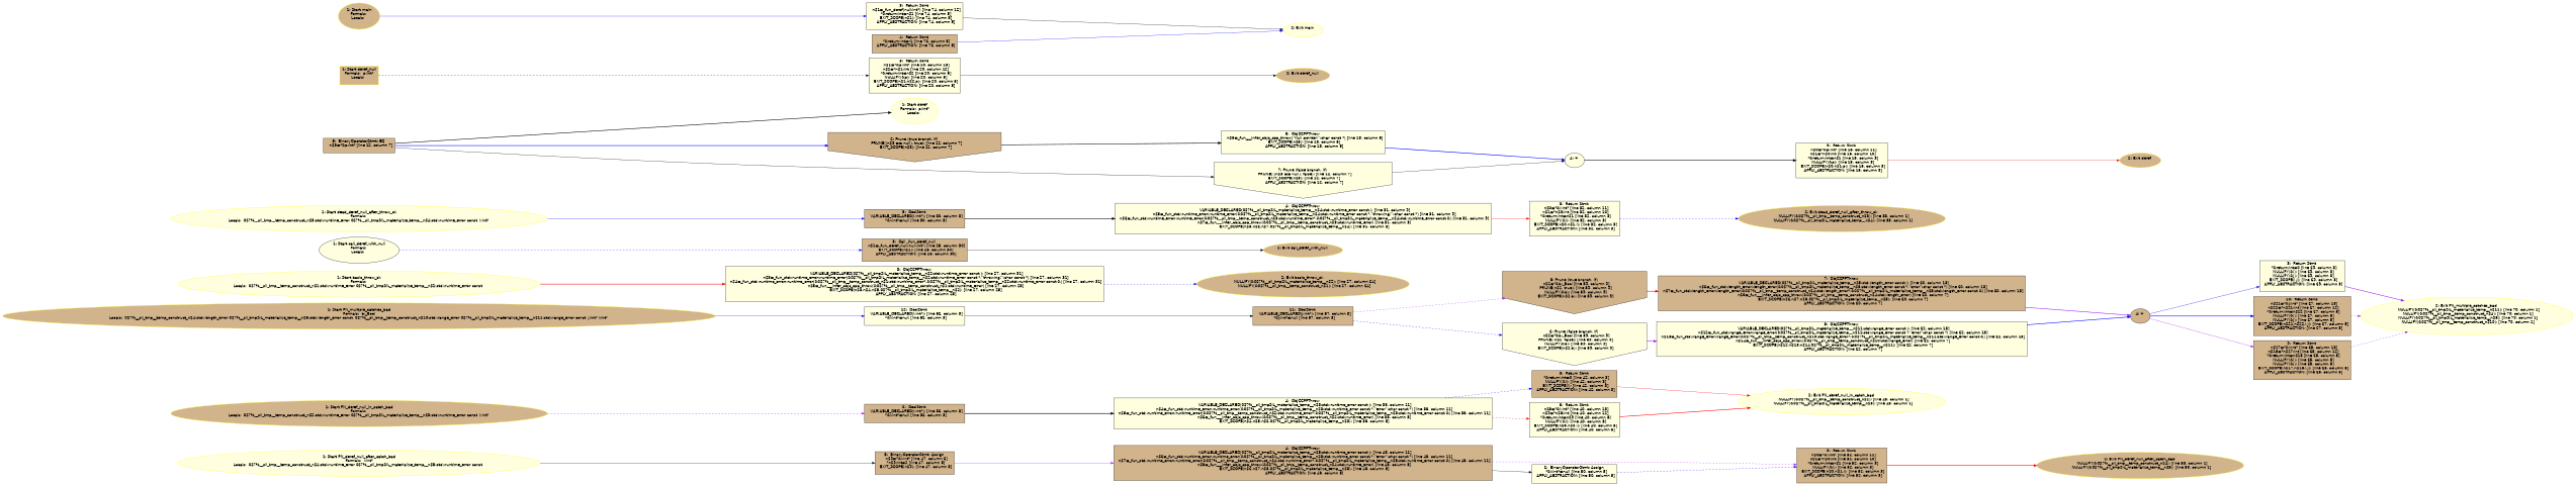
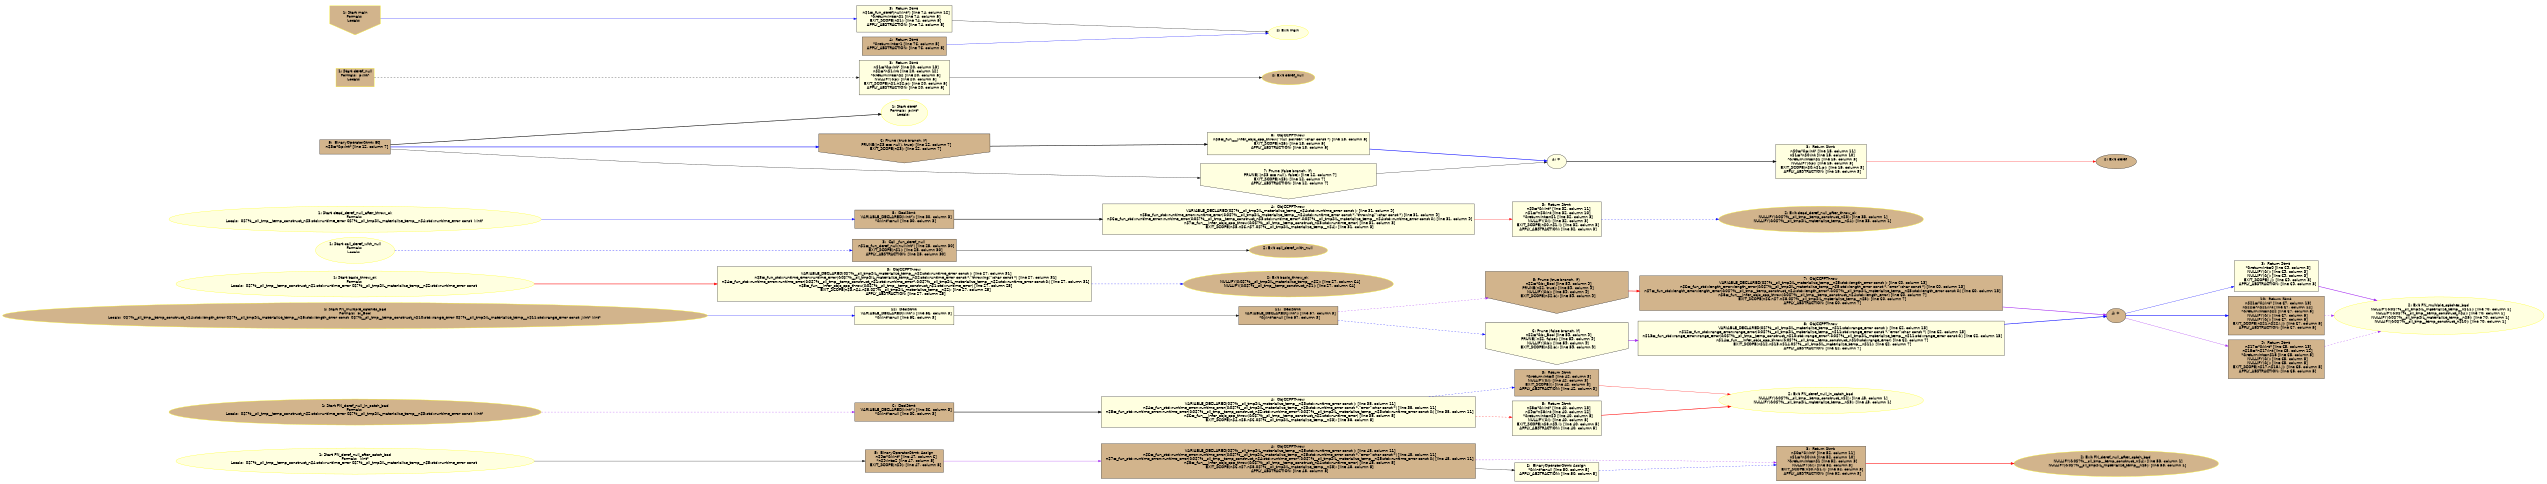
  digraph {
    fontname="DejaVu Sans"
    rankdir=LR
    node [fillcolor=tan fontname="DejaVu Sans" style=filled shape=box]
    edge [color=blue fontname="DejaVu Sans" style=solid]
    n1 [color=yellow fillcolor=lightyellow label="1: Start FN_deref_null_after_catch_bad\nFormals:  i:int*\nLocals:  0$?%__sil_tmp__temp_construct_n$4:std::runtime_error 0$?%__sil_tmpSIL_materialize_temp__n$5:std::runtime_error const  \n  " shape=""]
    n2 [label="5:  BinaryOperatorStmt: Assign \n   n$9=*&i:int* [line 47, column 6]\n  *n$9:int=2 [line 47, column 5]\n  EXIT_SCOPE(n$9); [line 47, column 5]\n "]
    n3 [label="4:  ObjCCPPThrow \n   VARIABLE_DECLARED(0$?%__sil_tmpSIL_materialize_temp__n$5:std::runtime_error const ); [line 48, column 11]\n  n$6=_fun_std::runtime_error::runtime_error(&0$?%__sil_tmpSIL_materialize_temp__n$5:std::runtime_error const *,\"error\":char const *) [line 48, column 11]\n  n$7=_fun_std::runtime_error::runtime_error(&0$?%__sil_tmp__temp_construct_n$4:std::runtime_error*,&0$?%__sil_tmpSIL_materialize_temp__n$5:std::runtime_error const &) [line 48, column 11]\n  n$8=_fun___infer_objc_cpp_throw(&0$?%__sil_tmp__temp_construct_n$4:std::runtime_error) [line 48, column 5]\n  EXIT_SCOPE(n$6,n$7,n$8,0$?%__sil_tmpSIL_materialize_temp__n$5); [line 48, column 5]\n  APPLY_ABSTRACTION; [line 48, column 5]\n "]
    n4 [label="3:  Return Stmt \n   n$0=*&i:int* [line 52, column 11]\n  n$1=*n$0:int [line 52, column 10]\n  *&return:int=n$1 [line 52, column 3]\n  NULLIFY(&i); [line 52, column 3]\n  EXIT_SCOPE(n$0,n$1,i); [line 52, column 3]\n  APPLY_ABSTRACTION; [line 52, column 3]\n "]
    n5 [fillcolor=lightyellow label="6:  BinaryOperatorStmt: Assign \n   *&i:int*=null [line 50, column 5]\n  APPLY_ABSTRACTION; [line 50, column 5]\n "]
    n6 [color=yellow label="2: Exit FN_deref_null_after_catch_bad \n   NULLIFY(&0$?%__sil_tmp__temp_construct_n$4); [line 53, column 1]\n  NULLIFY(&0$?%__sil_tmpSIL_materialize_temp__n$5); [line 53, column 1]\n " shape=""]
    n7 [color=yellow label="1: Start FN_deref_null_in_catch_bad\nFormals: \nLocals:  0$?%__sil_tmp__temp_construct_n$2:std::runtime_error 0$?%__sil_tmpSIL_materialize_temp__n$3:std::runtime_error const  i:int* \n  " shape=""]
    n8 [label="6:  DeclStmt \n   VARIABLE_DECLARED(i:int*); [line 36, column 3]\n  *&i:int*=null [line 36, column 3]\n "]
    n9 [fillcolor=lightyellow label="4:  ObjCCPPThrow \n   VARIABLE_DECLARED(0$?%__sil_tmpSIL_materialize_temp__n$3:std::runtime_error const ); [line 38, column 11]\n  n$4=_fun_std::runtime_error::runtime_error(&0$?%__sil_tmpSIL_materialize_temp__n$3:std::runtime_error const *,\"error\":char const *) [line 38, column 11]\n  n$5=_fun_std::runtime_error::runtime_error(&0$?%__sil_tmp__temp_construct_n$2:std::runtime_error*,&0$?%__sil_tmpSIL_materialize_temp__n$3:std::runtime_error const &) [line 38, column 11]\n  n$6=_fun___infer_objc_cpp_throw(&0$?%__sil_tmp__temp_construct_n$2:std::runtime_error) [line 38, column 5]\n  EXIT_SCOPE(n$4,n$5,n$6,0$?%__sil_tmpSIL_materialize_temp__n$3); [line 38, column 5]\n "]
    n10 [label="3:  Return Stmt \n   *&return:int=0 [line 42, column 3]\n  NULLIFY(&i); [line 42, column 3]\n  EXIT_SCOPE(i); [line 42, column 3]\n  APPLY_ABSTRACTION; [line 42, column 3]\n "]
    n11 [fillcolor=lightyellow label="5:  Return Stmt \n   n$8=*&i:int* [line 40, column 13]\n  n$9=*n$8:int [line 40, column 12]\n  *&return:int=n$9 [line 40, column 5]\n  NULLIFY(&i); [line 40, column 5]\n  EXIT_SCOPE(n$8,n$9,i); [line 40, column 5]\n  APPLY_ABSTRACTION; [line 40, column 5]\n "]
    n12 [color=yellow fillcolor=lightyellow label="2: Exit FN_deref_null_in_catch_bad \n   NULLIFY(&0$?%__sil_tmp__temp_construct_n$2); [line 43, column 1]\n  NULLIFY(&0$?%__sil_tmpSIL_materialize_temp__n$3); [line 43, column 1]\n " shape=""]
    n13 [color=yellow label="1: Start FN_multiple_catches_bad\nFormals:  b:_Bool\nLocals:  0$?%__sil_tmp__temp_construct_n$4:std::length_error 0$?%__sil_tmpSIL_materialize_temp__n$5:std::length_error const  0$?%__sil_tmp__temp_construct_n$10:std::range_error 0$?%__sil_tmpSIL_materialize_temp__n$11:std::range_error const  j:int* i:int* \n  " shape=""]
    n14 [fillcolor=lightyellow label="12:  DeclStmt \n   VARIABLE_DECLARED(i:int*); [line 56, column 3]\n  *&i:int*=null [line 56, column 3]\n "]
    n15 [label="11:  DeclStmt \n   VARIABLE_DECLARED(j:int*); [line 57, column 3]\n  *&j:int*=null [line 57, column 3]\n "]
    n16 [label="5: Prune (true branch, if) \n   n$2=*&b:_Bool [line 59, column 9]\n  PRUNE(n$2, true); [line 59, column 9]\n  NULLIFY(&b); [line 59, column 9]\n  EXIT_SCOPE(n$2,b); [line 59, column 9]\n " shape=invhouse]
    n17 [fillcolor=lightyellow label="6: Prune (false branch, if) \n   n$2=*&b:_Bool [line 59, column 9]\n  PRUNE(!n$2, false); [line 59, column 9]\n  NULLIFY(&b); [line 59, column 9]\n  EXIT_SCOPE(n$2,b); [line 59, column 9]\n " shape=invhouse]
    n18 [color=yellow fillcolor=lightyellow label="2: Exit FN_multiple_catches_bad \n   NULLIFY(&0$?%__sil_tmpSIL_materialize_temp__n$11); [line 70, column 1]\n  NULLIFY(&0$?%__sil_tmp__temp_construct_n$4); [line 70, column 1]\n  NULLIFY(&0$?%__sil_tmpSIL_materialize_temp__n$5); [line 70, column 1]\n  NULLIFY(&0$?%__sil_tmp__temp_construct_n$10); [line 70, column 1]\n " shape=""]
    n19 [fillcolor=lightyellow label="3:  Return Stmt \n   *&return:int=0 [line 69, column 3]\n  NULLIFY(&i); [line 69, column 3]\n  NULLIFY(&j); [line 69, column 3]\n  EXIT_SCOPE(i,j); [line 69, column 3]\n  APPLY_ABSTRACTION; [line 69, column 3]\n "]
    n20 [label="4: + \n  " shape=""]
    n21 [label="10:  Return Stmt \n   n$21=*&j:int* [line 67, column 13]\n  n$22=*n$21:int [line 67, column 12]\n  *&return:int=n$22 [line 67, column 5]\n  NULLIFY(&i); [line 67, column 5]\n  NULLIFY(&j); [line 67, column 5]\n  EXIT_SCOPE(n$21,n$22,i,j); [line 67, column 5]\n  APPLY_ABSTRACTION; [line 67, column 5]\n "]
    n22 [label="9:  Return Stmt \n   n$17=*&i:int* [line 65, column 13]\n  n$18=*n$17:int [line 65, column 12]\n  *&return:int=n$18 [line 65, column 5]\n  NULLIFY(&i); [line 65, column 5]\n  NULLIFY(&j); [line 65, column 5]\n  EXIT_SCOPE(n$17,n$18,i,j); [line 65, column 5]\n  APPLY_ABSTRACTION; [line 65, column 5]\n "]
    n23 [label="7:  ObjCCPPThrow \n   VARIABLE_DECLARED(0$?%__sil_tmpSIL_materialize_temp__n$5:std::length_error const ); [line 60, column 13]\n  n$6=_fun_std::length_error::length_error(&0$?%__sil_tmpSIL_materialize_temp__n$5:std::length_error const *,\"error\":char const *) [line 60, column 13]\n  n$7=_fun_std::length_error::length_error(&0$?%__sil_tmp__temp_construct_n$4:std::length_error*,&0$?%__sil_tmpSIL_materialize_temp__n$5:std::length_error const &) [line 60, column 13]\n  n$8=_fun___infer_objc_cpp_throw(&0$?%__sil_tmp__temp_construct_n$4:std::length_error) [line 60, column 7]\n  EXIT_SCOPE(n$6,n$7,n$8,0$?%__sil_tmpSIL_materialize_temp__n$5); [line 60, column 7]\n  APPLY_ABSTRACTION; [line 60, column 7]\n "]
    n24 [fillcolor=lightyellow label="8:  ObjCCPPThrow \n   VARIABLE_DECLARED(0$?%__sil_tmpSIL_materialize_temp__n$11:std::range_error const ); [line 62, column 13]\n  n$12=_fun_std::range_error::range_error(&0$?%__sil_tmpSIL_materialize_temp__n$11:std::range_error const *,\"error\":char const *) [line 62, column 13]\n  n$13=_fun_std::range_error::range_error(&0$?%__sil_tmp__temp_construct_n$10:std::range_error*,&0$?%__sil_tmpSIL_materialize_temp__n$11:std::range_error const &) [line 62, column 13]\n  n$14=_fun___infer_objc_cpp_throw(&0$?%__sil_tmp__temp_construct_n$10:std::range_error) [line 62, column 7]\n  EXIT_SCOPE(n$12,n$13,n$14,0$?%__sil_tmpSIL_materialize_temp__n$11); [line 62, column 7]\n  APPLY_ABSTRACTION; [line 62, column 7]\n "]
    n25 [color=yellow fillcolor=lightyellow label="1: Start basic_throw_ok\nFormals: \nLocals:  0$?%__sil_tmp__temp_construct_n$1:std::runtime_error 0$?%__sil_tmpSIL_materialize_temp__n$2:std::runtime_error const  \n  " shape=""]
    n26 [fillcolor=lightyellow label="3:  ObjCCPPThrow \n   VARIABLE_DECLARED(0$?%__sil_tmpSIL_materialize_temp__n$2:std::runtime_error const ); [line 27, column 31]\n  n$3=_fun_std::runtime_error::runtime_error(&0$?%__sil_tmpSIL_materialize_temp__n$2:std::runtime_error const *,\"throwing!\":char const *) [line 27, column 31]\n  n$4=_fun_std::runtime_error::runtime_error(&0$?%__sil_tmp__temp_construct_n$1:std::runtime_error*,&0$?%__sil_tmpSIL_materialize_temp__n$2:std::runtime_error const &) [line 27, column 31]\n  n$5=_fun___infer_objc_cpp_throw(&0$?%__sil_tmp__temp_construct_n$1:std::runtime_error) [line 27, column 25]\n  EXIT_SCOPE(n$3,n$4,n$5,0$?%__sil_tmpSIL_materialize_temp__n$2); [line 27, column 25]\n  APPLY_ABSTRACTION; [line 27, column 25]\n "]
    n27 [color=yellow label="2: Exit basic_throw_ok \n   NULLIFY(&0$?%__sil_tmpSIL_materialize_temp__n$2); [line 27, column 64]\n  NULLIFY(&0$?%__sil_tmp__temp_construct_n$1); [line 27, column 64]\n " shape=""]
-   n28 [color=black fillcolor=lightyellow label="1: Start call_deref_with_null\nFormals: \nLocals:  \n  " shape=""]
+   n28 [color=yellow fillcolor=lightyellow label="1: Start call_deref_with_null\nFormals: \nLocals:  \n  " shape=""]
    n29 [label="3:  Call _fun_deref_null \n   n$1=_fun_deref_null(null:int*) [line 25, column 30]\n  EXIT_SCOPE(n$1); [line 25, column 30]\n  APPLY_ABSTRACTION; [line 25, column 30]\n "]
    n30 [color=yellow label="2: Exit call_deref_with_null \n  " shape=""]
    n31 [color=yellow fillcolor=lightyellow label="1: Start dead_deref_null_after_throw_ok\nFormals: \nLocals:  0$?%__sil_tmp__temp_construct_n$3:std::runtime_error 0$?%__sil_tmpSIL_materialize_temp__n$4:std::runtime_error const  i:int* \n  " shape=""]
    n32 [label="5:  DeclStmt \n   VARIABLE_DECLARED(i:int*); [line 30, column 3]\n  *&i:int*=null [line 30, column 3]\n "]
    n33 [fillcolor=lightyellow label="4:  ObjCCPPThrow \n   VARIABLE_DECLARED(0$?%__sil_tmpSIL_materialize_temp__n$4:std::runtime_error const ); [line 31, column 9]\n  n$5=_fun_std::runtime_error::runtime_error(&0$?%__sil_tmpSIL_materialize_temp__n$4:std::runtime_error const *,\"throwing!\":char const *) [line 31, column 9]\n  n$6=_fun_std::runtime_error::runtime_error(&0$?%__sil_tmp__temp_construct_n$3:std::runtime_error*,&0$?%__sil_tmpSIL_materialize_temp__n$4:std::runtime_error const &) [line 31, column 9]\n  n$7=_fun___infer_objc_cpp_throw(&0$?%__sil_tmp__temp_construct_n$3:std::runtime_error) [line 31, column 3]\n  EXIT_SCOPE(n$5,n$6,n$7,0$?%__sil_tmpSIL_materialize_temp__n$4); [line 31, column 3]\n "]
    n34 [fillcolor=lightyellow label="3:  Return Stmt \n   n$0=*&i:int* [line 32, column 11]\n  n$1=*n$0:int [line 32, column 10]\n  *&return:int=n$1 [line 32, column 3]\n  NULLIFY(&i); [line 32, column 3]\n  EXIT_SCOPE(n$0,n$1,i); [line 32, column 3]\n  APPLY_ABSTRACTION; [line 32, column 3]\n "]
    n35 [color=yellow label="2: Exit dead_deref_null_after_throw_ok \n   NULLIFY(&0$?%__sil_tmp__temp_construct_n$3); [line 33, column 1]\n  NULLIFY(&0$?%__sil_tmpSIL_materialize_temp__n$4); [line 33, column 1]\n " shape=""]
    n36 [color=yellow fillcolor=lightyellow label="1: Start deref\nFormals:  p:int*\nLocals:  \n  " shape=""]
    n37 [label="5:  BinaryOperatorStmt: EQ \n   n$3=*&p:int* [line 12, column 7]\n "]
    n38 [label="6: Prune (true branch, if) \n   PRUNE((n$3 == null), true); [line 12, column 7]\n  EXIT_SCOPE(n$3); [line 12, column 7]\n " shape=invhouse]
    n39 [fillcolor=lightyellow label="7: Prune (false branch, if) \n   PRUNE(!(n$3 == null), false); [line 12, column 7]\n  EXIT_SCOPE(n$3); [line 12, column 7]\n  APPLY_ABSTRACTION; [line 12, column 7]\n " shape=invhouse]
    n40 [fillcolor=lightyellow label="8:  ObjCCPPThrow \n   n$5=_fun___infer_objc_cpp_throw(\"Null pointer!\":char const *) [line 13, column 5]\n  EXIT_SCOPE(n$5); [line 13, column 5]\n  APPLY_ABSTRACTION; [line 13, column 5]\n "]
    n41 [fillcolor=lightyellow label="4: + \n  " shape=""]
-   n42 [color=yellow label="2: Exit deref \n  " shape=""]
+   n42 [color=black label="2: Exit deref \n  " shape=""]
    n43 [fillcolor=lightyellow label="3:  Return Stmt \n   n$0=*&p:int* [line 15, column 11]\n  n$1=*n$0:int [line 15, column 10]\n  *&return:int=n$1 [line 15, column 3]\n  NULLIFY(&p); [line 15, column 3]\n  EXIT_SCOPE(n$0,n$1,p); [line 15, column 3]\n  APPLY_ABSTRACTION; [line 15, column 3]\n "]
    n44 [color=yellow label="1: Start deref_null\nFormals:  p:int*\nLocals:  \n  "]
    n45 [fillcolor=lightyellow label="3:  Return Stmt \n   n$1=*&p:int* [line 20, column 13]\n  n$2=*n$1:int [line 20, column 12]\n  *&return:int=n$2 [line 20, column 5]\n  NULLIFY(&p); [line 20, column 5]\n  EXIT_SCOPE(n$1,n$2,p); [line 20, column 5]\n  APPLY_ABSTRACTION; [line 20, column 5]\n "]
    n46 [color=yellow label="2: Exit deref_null \n  " shape=""]
-   n47 [color=yellow label="1: Start main\nFormals: \nLocals:  \n  " shape=""]
+   n47 [color=yellow label="1: Start main\nFormals: \nLocals:  \n  " shape=invhouse]
    n48 [fillcolor=lightyellow label="3:  Return Stmt \n   n$1=_fun_deref(null:int*) [line 74, column 12]\n  *&return:int=n$1 [line 74, column 5]\n  EXIT_SCOPE(n$1); [line 74, column 5]\n  APPLY_ABSTRACTION; [line 74, column 5]\n "]
    n49 [color=yellow fillcolor=lightyellow label="2: Exit main \n  " shape=""]
    n50 [label="4:  Return Stmt \n   *&return:int=-1 [line 76, column 5]\n  APPLY_ABSTRACTION; [line 76, column 5]\n "]
    n1 -> n2 [color=black]
    n2 -> n3 [color=purple]
    n3 -> n4 [color=purple style=dashed]
    n3 -> n5 [color=black]
    n4 -> n6 [color=red style=bold]
    n5 -> n4 [style=dashed]
    n7 -> n8 [color=purple style=dashed]
    n8 -> n9 [color=black style=bold]
    n9 -> n10 [style=dashed]
    n9 -> n11 [color=red style=dashed]
    n10 -> n12 [color=red]
    n11 -> n12 [color=red style=bold]
    n13 -> n14
    n14 -> n15 [color=black]
    n15 -> n16 [color=purple style=dashed]
    n15 -> n17 [style=dashed]
    n16 -> n23 [color=red style=bold]
    n17 -> n24 [color=purple style=bold]
    n19 -> n18 [color=purple style=bold]
    n20 -> n19
    n20 -> n21 [style=bold]
    n20 -> n22 [color=purple]
    n21 -> n18 [color=purple style=dashed]
    n22 -> n18 [color=purple style=dashed]
    n23 -> n20 [color=purple style=bold]
    n24 -> n20 [style=bold]
    n25 -> n26 [color=red style=bold]
    n26 -> n27 [style=dashed]
    n28 -> n29 [style=dashed]
    n29 -> n30 [color=black]
    n31 -> n32
    n32 -> n33 [color=black style=bold]
    n33 -> n34 [color=red]
    n34 -> n35 [style=dashed]
    n37 -> n36 [color=black style=bold]
    n37 -> n38 [style=bold]
    n37 -> n39 [color=black]
    n38 -> n40 [color=black style=bold]
    n39 -> n41 [color=black]
    n40 -> n41 [style=bold]
    n41 -> n43 [color=black style=bold]
    n43 -> n42 [color=red]
    n44 -> n45 [color=black style=dashed]
    n45 -> n46 [color=black]
    n47 -> n48
    n48 -> n49 [color=black]
    n50 -> n49
  }
